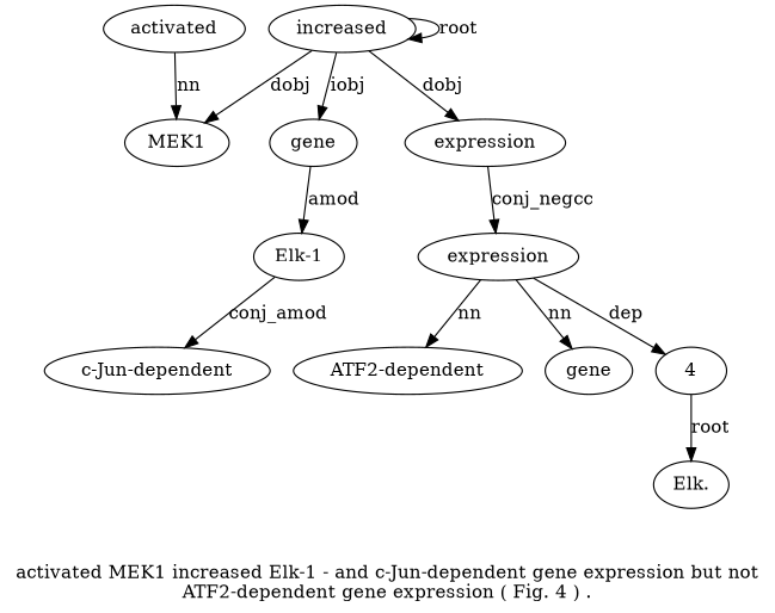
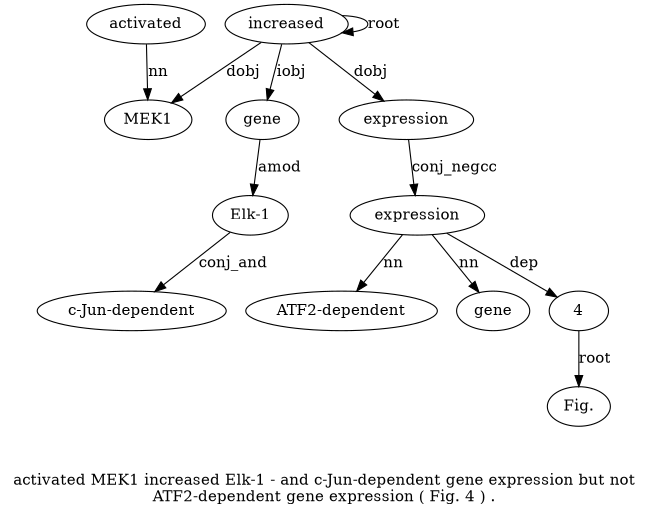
  digraph {
    label="activated MEK1 increased Elk-1 - and c-Jun-dependent gene expression but not\nATF2-dependent gene expression ( Fig. 4 ) ."
    node [fillcolor=white style=filled]
    n1 [label=MEK1]
    n2 [label=activated]
    n3 [label=increased]
    n4 [label=gene]
    n5 [label=expression]
    n6 [label="Elk-1"]
    n7 [label=expression]
    n8 [label="c-Jun-dependent"]
    n9 [label="ATF2-dependent"]
    n10 [label=gene]
    n11 [label=4]
-   n12 [label="Elk."]
+   n12 [label="Fig."]
    n2 -> n1 [label=nn]
    n3 -> n1 [label=dobj]
    n3 -> n3 [label=root]
    n3 -> n4 [label=iobj]
    n3 -> n5 [label=dobj]
    n4 -> n6 [label=amod]
    n5 -> n7 [label=conj_negcc]
-   n6 -> n8 [label=conj_amod]
+   n6 -> n8 [label=conj_and]
    n7 -> n9 [label=nn]
    n7 -> n10 [label=nn]
    n7 -> n11 [label=dep]
    n11 -> n12 [label=root]
  }
